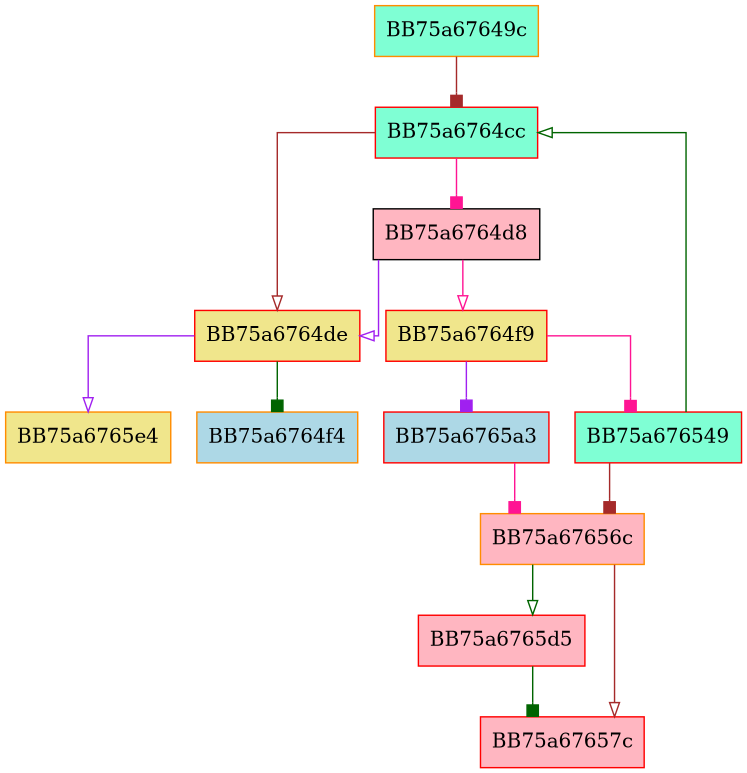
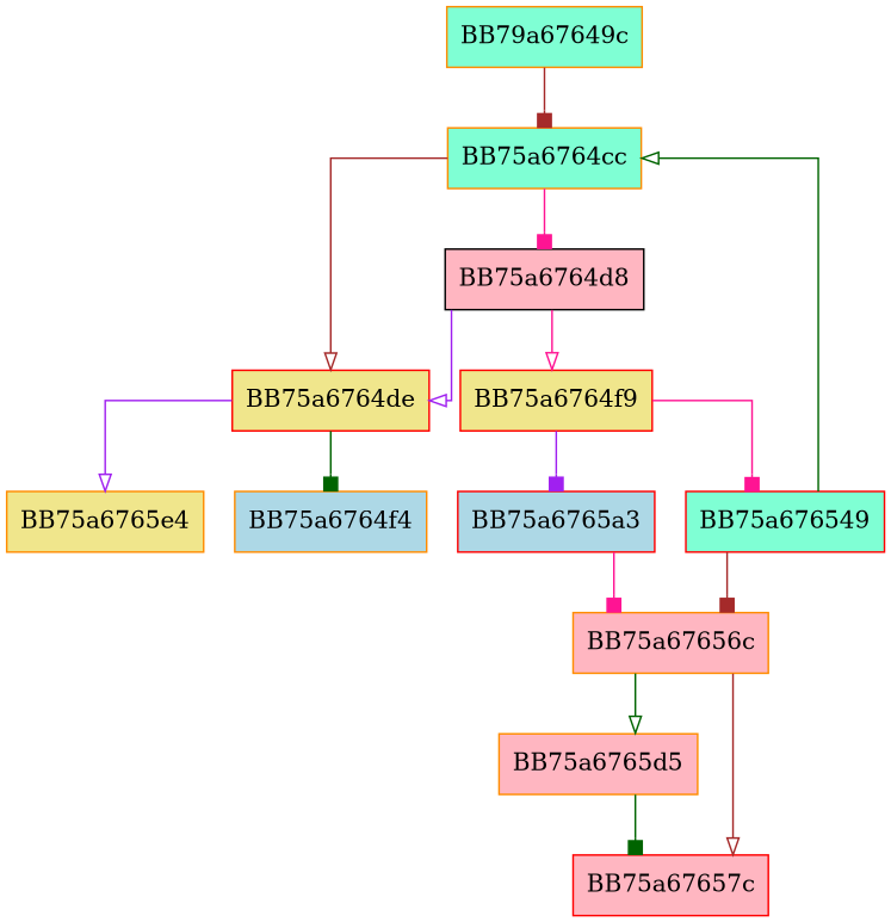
  digraph {
    splines=ortho
    node [color=darkorange fillcolor=lightpink shape=box style=filled]
    edge [arrowhead=box color=brown]
-   BB75a67649c [fillcolor=aquamarine]
-   BB75a6764cc [color=red fillcolor=aquamarine]
+   BB75a67649c [fillcolor=aquamarine label=BB79a67649c]
+   BB75a6764cc [fillcolor=aquamarine]
    BB75a6764de [color=red fillcolor=khaki]
    BB75a6764d8 [color=black]
    BB75a6765e4 [fillcolor=khaki]
    BB75a6764f4 [fillcolor=lightblue]
    BB75a6764f9 [color=red fillcolor=khaki]
    BB75a6765a3 [color=red fillcolor=lightblue]
    BB75a676549 [color=red fillcolor=aquamarine]
    BB75a67656c
-   BB75a6765d5 [color=red]
+   BB75a6765d5
    BB75a67657c [color=red]
    BB75a67649c -> BB75a6764cc
    BB75a6764cc -> BB75a6764de [arrowhead=onormal]
    BB75a6764cc -> BB75a6764d8 [color=deeppink]
    BB75a6764de -> BB75a6765e4 [arrowhead=onormal color=purple]
    BB75a6764de -> BB75a6764f4 [color=darkgreen]
    BB75a6764d8 -> BB75a6764de [arrowhead=onormal color=purple]
    BB75a6764d8 -> BB75a6764f9 [arrowhead=onormal color=deeppink]
    BB75a6764f9 -> BB75a6765a3 [color=purple]
    BB75a6764f9 -> BB75a676549 [color=deeppink]
    BB75a6765a3 -> BB75a67656c [color=deeppink]
    BB75a676549 -> BB75a6764cc [arrowhead=onormal color=darkgreen]
    BB75a676549 -> BB75a67656c
    BB75a67656c -> BB75a6765d5 [arrowhead=onormal color=darkgreen]
    BB75a67656c -> BB75a67657c [arrowhead=onormal]
    BB75a6765d5 -> BB75a67657c [color=darkgreen]
  }
